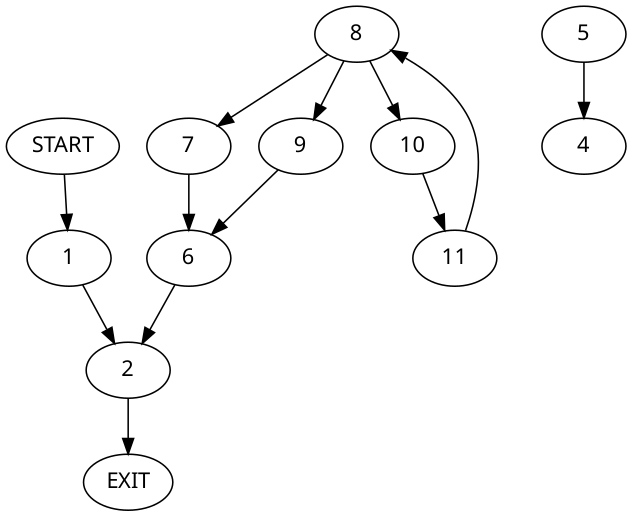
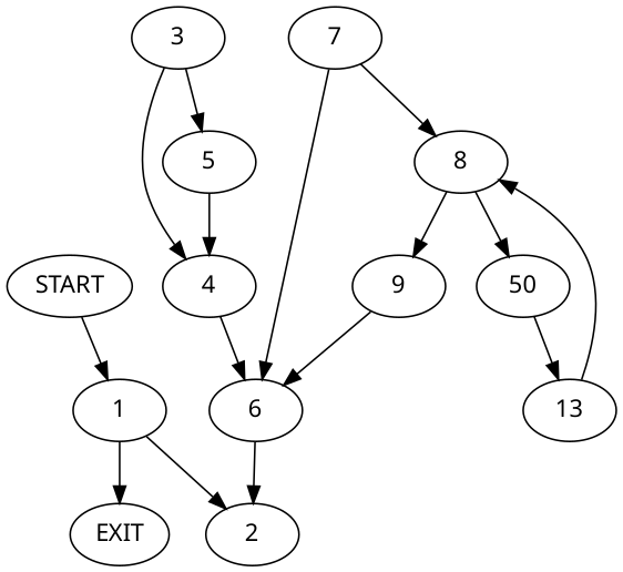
  digraph {
    fontname="Noto Sans"
    node [fontname="Noto Sans"]
    edge [fontname="Noto Sans"]
    n1 [label=START]
    1
    2
    n4 [label=EXIT]
+   3
    4
    5
    6
    7
    8
    9
-   10
-   11
+   10 [label=50]
+   11 [label=13]
    n1 -> 1
    1 -> 2
-   2 -> n4
+   1 -> n4
+   3 -> 4
+   3 -> 5
+   4 -> 6
    5 -> 4
    6 -> 2
    7 -> 6
-   8 -> 7
+   7 -> 8
    8 -> 9
    8 -> 10
    9 -> 6
    10 -> 11
    11 -> 8
  }
